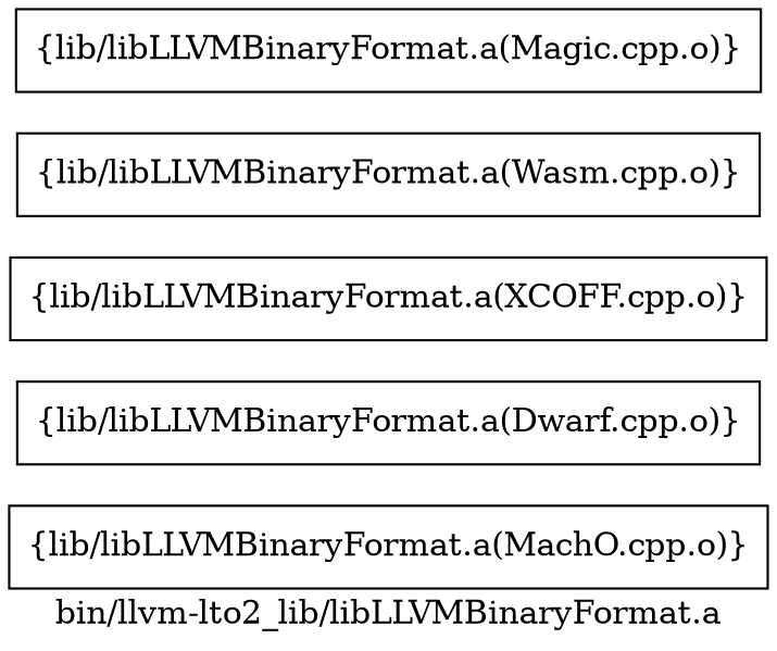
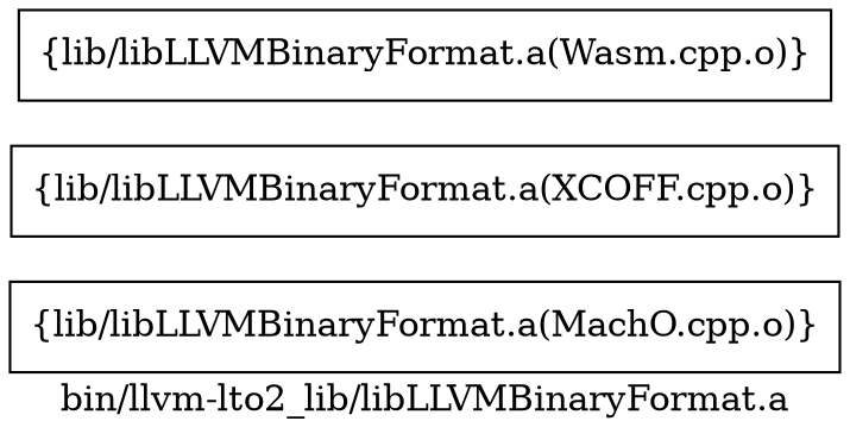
  digraph {
    label="bin/llvm-lto2_lib/libLLVMBinaryFormat.a"
    rankdir=LR
    node [group=0 shape=box]
    n1 [label="{lib/libLLVMBinaryFormat.a(MachO.cpp.o)}"]
-   n2 [label="{lib/libLLVMBinaryFormat.a(Dwarf.cpp.o)}"]
    n3 [label="{lib/libLLVMBinaryFormat.a(XCOFF.cpp.o)}"]
    n4 [label="{lib/libLLVMBinaryFormat.a(Wasm.cpp.o)}"]
-   n5 [label="{lib/libLLVMBinaryFormat.a(Magic.cpp.o)}"]
  }
